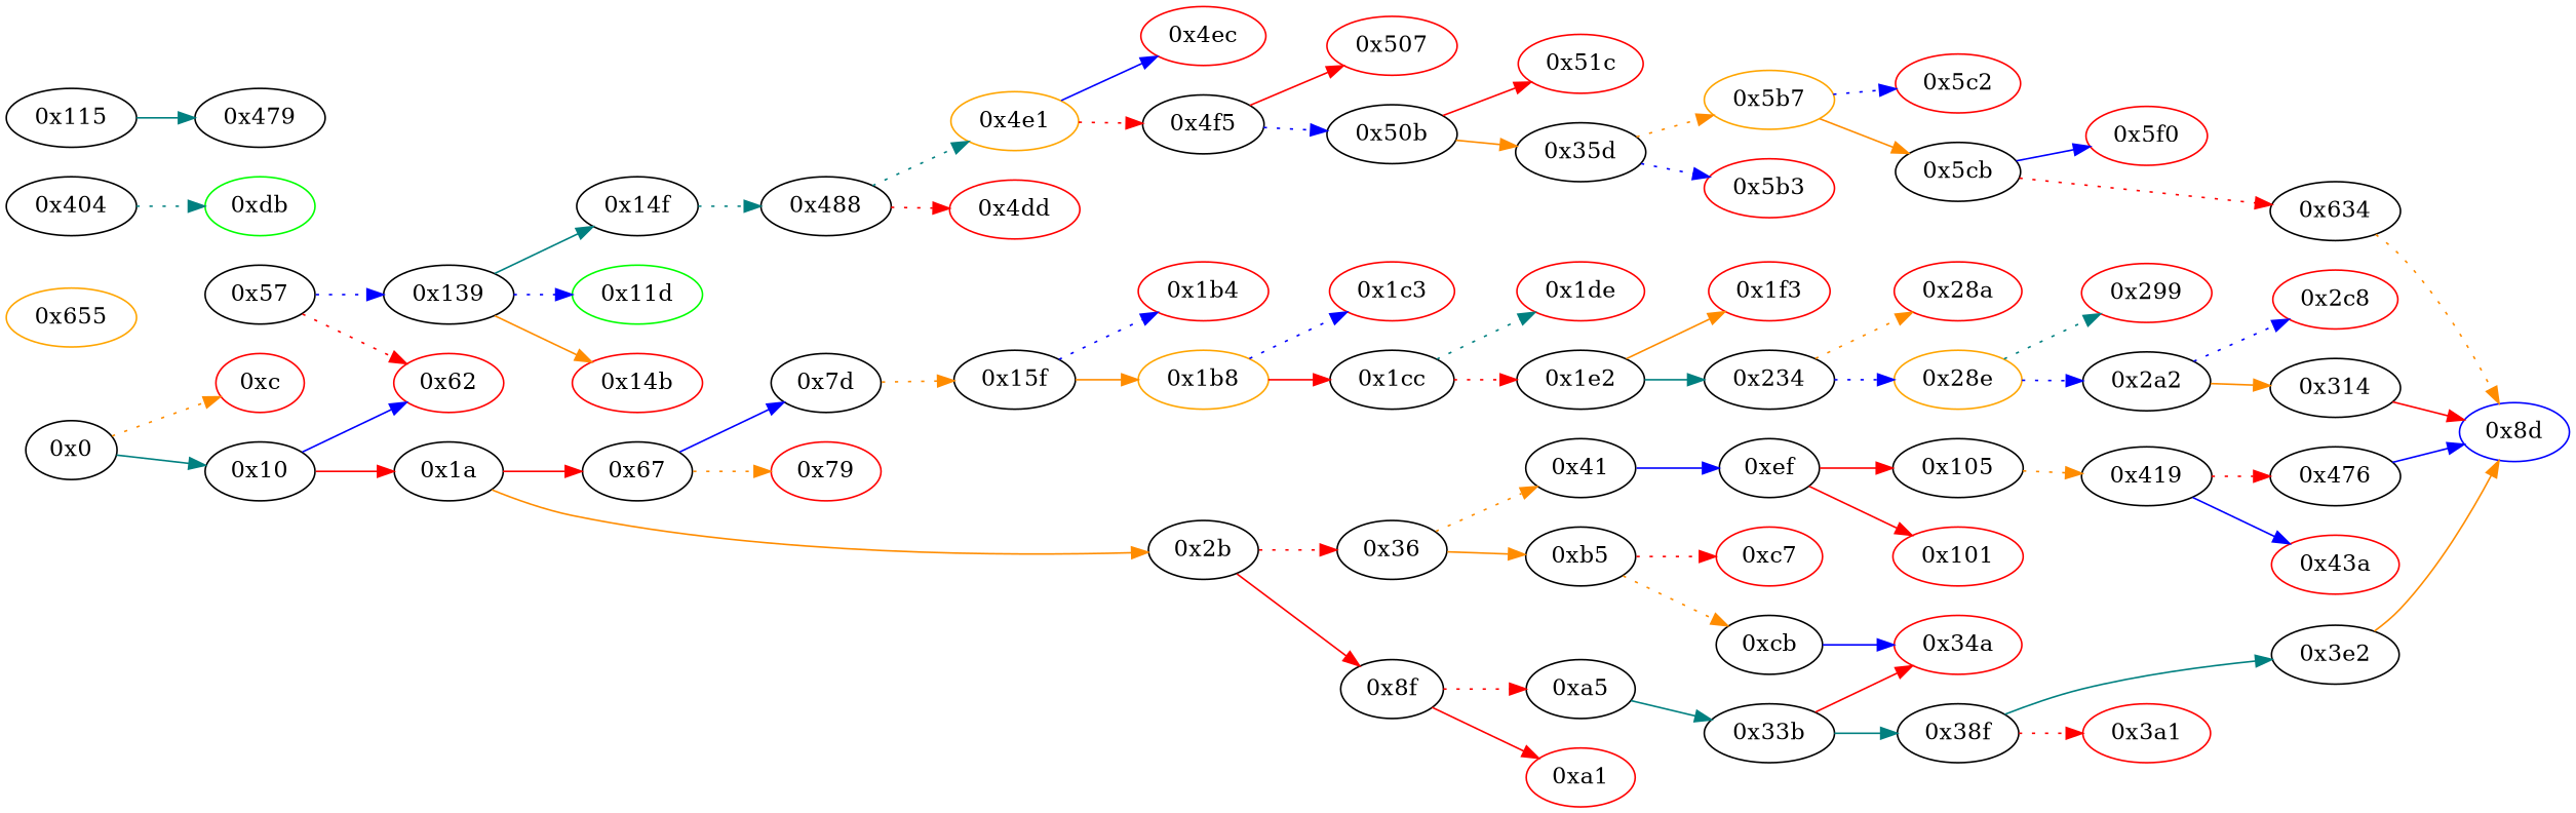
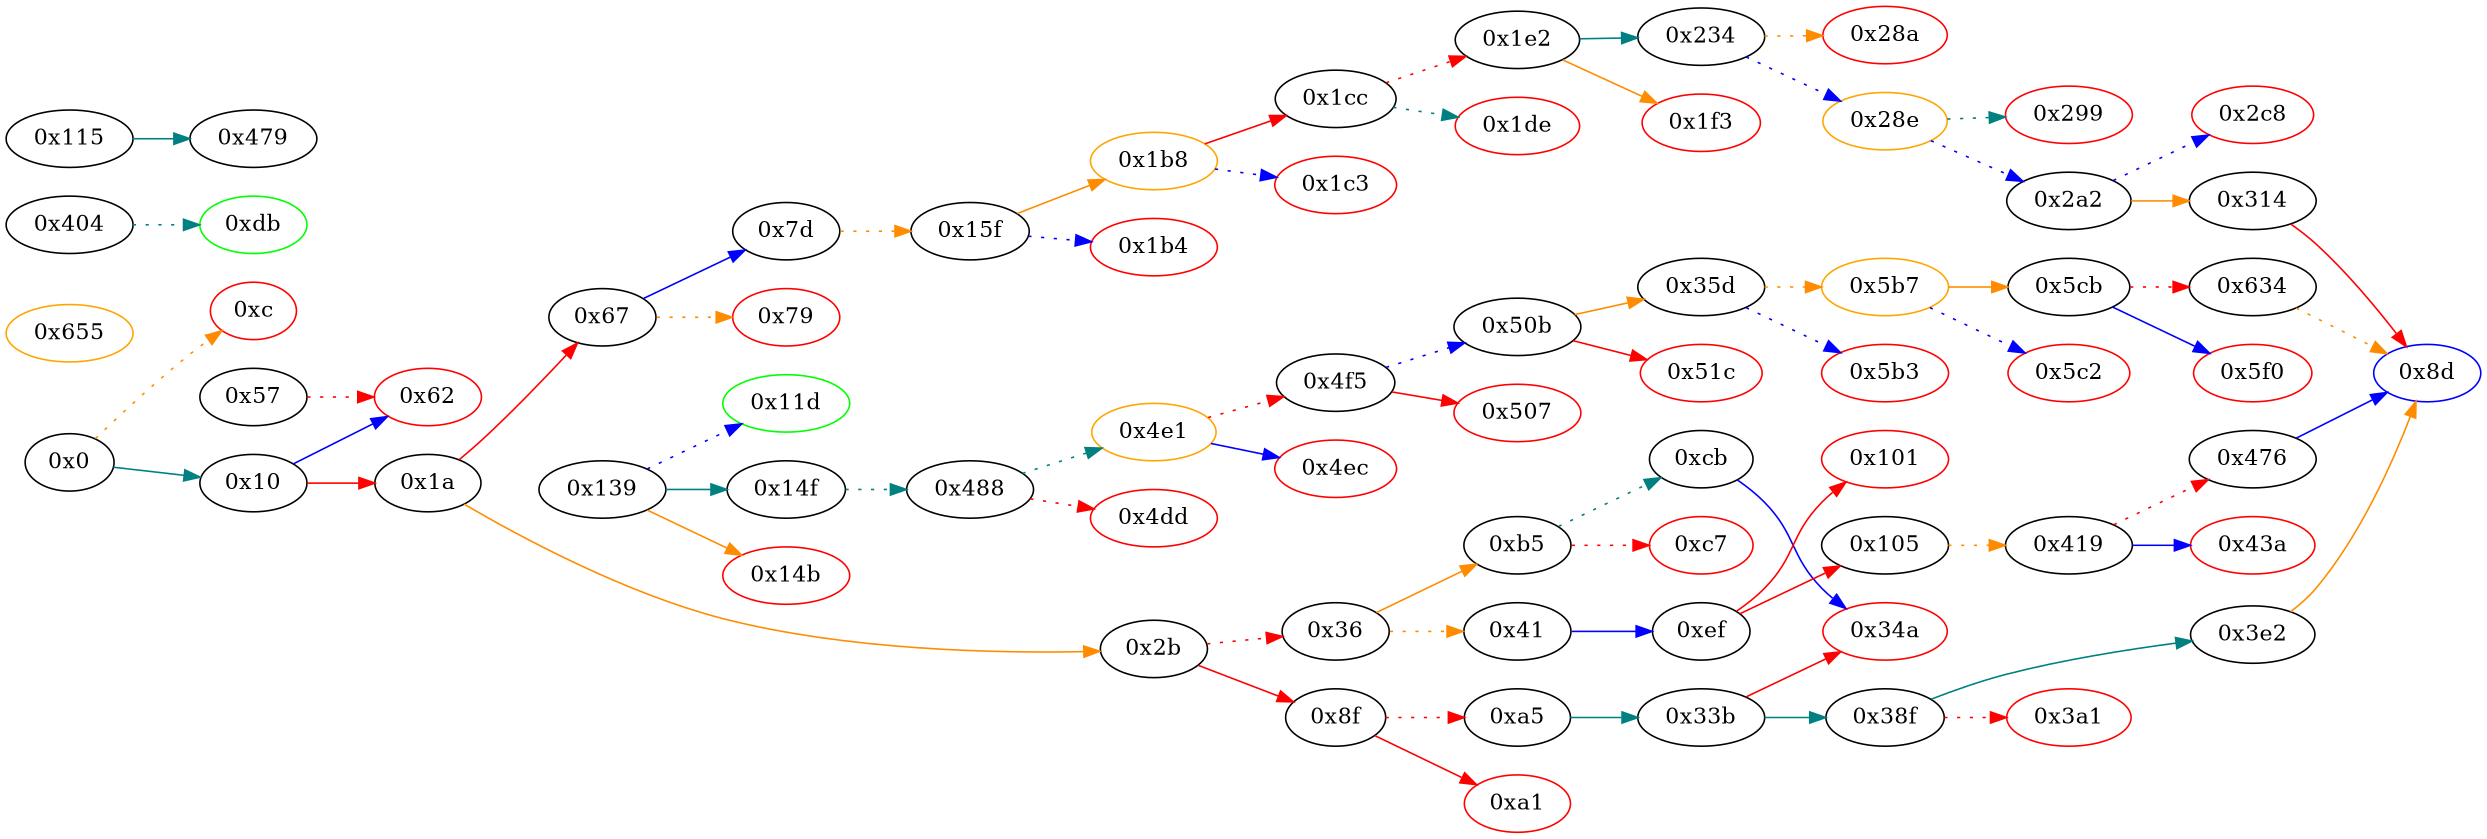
  strict digraph {
    rankdir=LR
    node [fillcolor=white style=filled]
    edge [color=red style=solid]
    "0xb5"
    "0xcb"
    "0xc7" [color=red]
    "0x34a" [color=red]
    "0x655" [color=orange]
    "0x2b"
    "0x36"
    "0x8f"
    "0x41"
    "0xa5"
    "0xa1" [color=red]
    "0x43a" [color=red]
    "0x5cb"
    "0x634"
    "0x5f0" [color=red]
    "0x8d" [color=blue]
    "0x33b"
    "0x38f"
    "0x3a1" [color=red]
    "0x3e2"
    "0x1de" [color=red]
    "0x7d"
    "0x15f"
    "0x1b8" [color=orange]
    "0x1b4" [color=red]
    "0xef"
    "0x5c2" [color=red]
    "0x14b" [color=red]
    "0xdb" [color=green]
    "0x404"
    "0x419"
    "0x476"
    "0x28a" [color=red]
    "0x1c3" [color=red]
    "0x507" [color=red]
    "0x4f5"
    "0x50b"
    "0x51c" [color=red]
    n39 [label="0x35d"]
    "0x5b7" [color=orange]
    "0x1a"
    "0x67"
    "0x79" [color=red]
    "0x139"
    "0x14f"
    "0x11d" [color=green]
    "0x488"
    "0x1cc"
    "0x1e2"
    "0x5b3" [color=red]
    "0x2c8" [color=red]
    "0x115"
    "0x479"
    "0x105"
    "0x101" [color=red]
    "0x10"
    "0x62" [color=red]
    "0x1f3" [color=red]
    "0x4e1" [color=orange]
    "0x4dd" [color=red]
    "0x314"
    "0x4ec" [color=red]
    "0x234"
    "0x28e" [color=orange]
    "0x57"
    "0x0"
    "0xc" [color=red]
    "0x299" [color=red]
    "0x2a2"
-   "0xb5" -> "0xcb" [color=darkorange style=dotted]
+   "0xb5" -> "0xcb" [color=teal style=dotted]
    "0xb5" -> "0xc7" [style=dotted]
    "0xcb" -> "0x34a" [color=blue]
    "0x2b" -> "0x36" [style=dotted]
    "0x2b" -> "0x8f"
    "0x36" -> "0xb5" [color=darkorange]
    "0x36" -> "0x41" [color=darkorange style=dotted]
    "0x8f" -> "0xa5" [style=dotted]
    "0x8f" -> "0xa1"
    "0x41" -> "0xef" [color=blue]
    "0xa5" -> "0x33b" [color=teal]
    "0x5cb" -> "0x634" [style=dotted]
    "0x5cb" -> "0x5f0" [color=blue]
    "0x634" -> "0x8d" [color=darkorange style=dotted]
    "0x33b" -> "0x34a"
    "0x33b" -> "0x38f" [color=teal]
    "0x38f" -> "0x3a1" [style=dotted]
    "0x38f" -> "0x3e2" [color=teal]
    "0x3e2" -> "0x8d" [color=darkorange]
    "0x7d" -> "0x15f" [color=darkorange style=dotted]
    "0x15f" -> "0x1b8" [color=darkorange]
    "0x15f" -> "0x1b4" [color=blue style=dotted]
    "0x1b8" -> "0x1c3" [color=blue style=dotted]
    "0x1b8" -> "0x1cc"
    "0xef" -> "0x105"
    "0xef" -> "0x101"
    "0x404" -> "0xdb" [color=teal style=dotted]
    "0x419" -> "0x43a" [color=blue]
    "0x419" -> "0x476" [style=dotted]
    "0x476" -> "0x8d" [color=blue]
    "0x4f5" -> "0x507"
    "0x4f5" -> "0x50b" [color=blue style=dotted]
    "0x50b" -> "0x51c"
    "0x50b" -> n39 [color=darkorange]
    n39 -> "0x5b7" [color=darkorange style=dotted]
    n39 -> "0x5b3" [color=blue style=dotted]
    "0x5b7" -> "0x5cb" [color=darkorange]
    "0x5b7" -> "0x5c2" [color=blue style=dotted]
    "0x1a" -> "0x2b" [color=darkorange]
    "0x1a" -> "0x67"
    "0x67" -> "0x7d" [color=blue]
    "0x67" -> "0x79" [color=darkorange style=dotted]
    "0x139" -> "0x14b" [color=darkorange]
    "0x139" -> "0x14f" [color=teal]
    "0x139" -> "0x11d" [color=blue style=dotted]
    "0x14f" -> "0x488" [color=teal style=dotted]
    "0x488" -> "0x4e1" [color=teal style=dotted]
    "0x488" -> "0x4dd" [style=dotted]
    "0x1cc" -> "0x1de" [color=teal style=dotted]
    "0x1cc" -> "0x1e2" [style=dotted]
    "0x1e2" -> "0x1f3" [color=darkorange]
    "0x1e2" -> "0x234" [color=teal]
    "0x115" -> "0x479" [color=teal]
    "0x105" -> "0x419" [color=darkorange style=dotted]
    "0x10" -> "0x1a"
    "0x10" -> "0x62" [color=blue]
    "0x4e1" -> "0x4f5" [style=dotted]
    "0x4e1" -> "0x4ec" [color=blue]
    "0x314" -> "0x8d"
    "0x234" -> "0x28a" [color=darkorange style=dotted]
    "0x234" -> "0x28e" [color=blue style=dotted]
    "0x28e" -> "0x299" [color=teal style=dotted]
    "0x28e" -> "0x2a2" [color=blue style=dotted]
-   "0x57" -> "0x139" [color=blue style=dotted]
    "0x57" -> "0x62" [style=dotted]
    "0x0" -> "0x10" [color=teal]
    "0x0" -> "0xc" [color=darkorange style=dotted]
    "0x2a2" -> "0x2c8" [color=blue style=dotted]
    "0x2a2" -> "0x314" [color=darkorange]
  }
